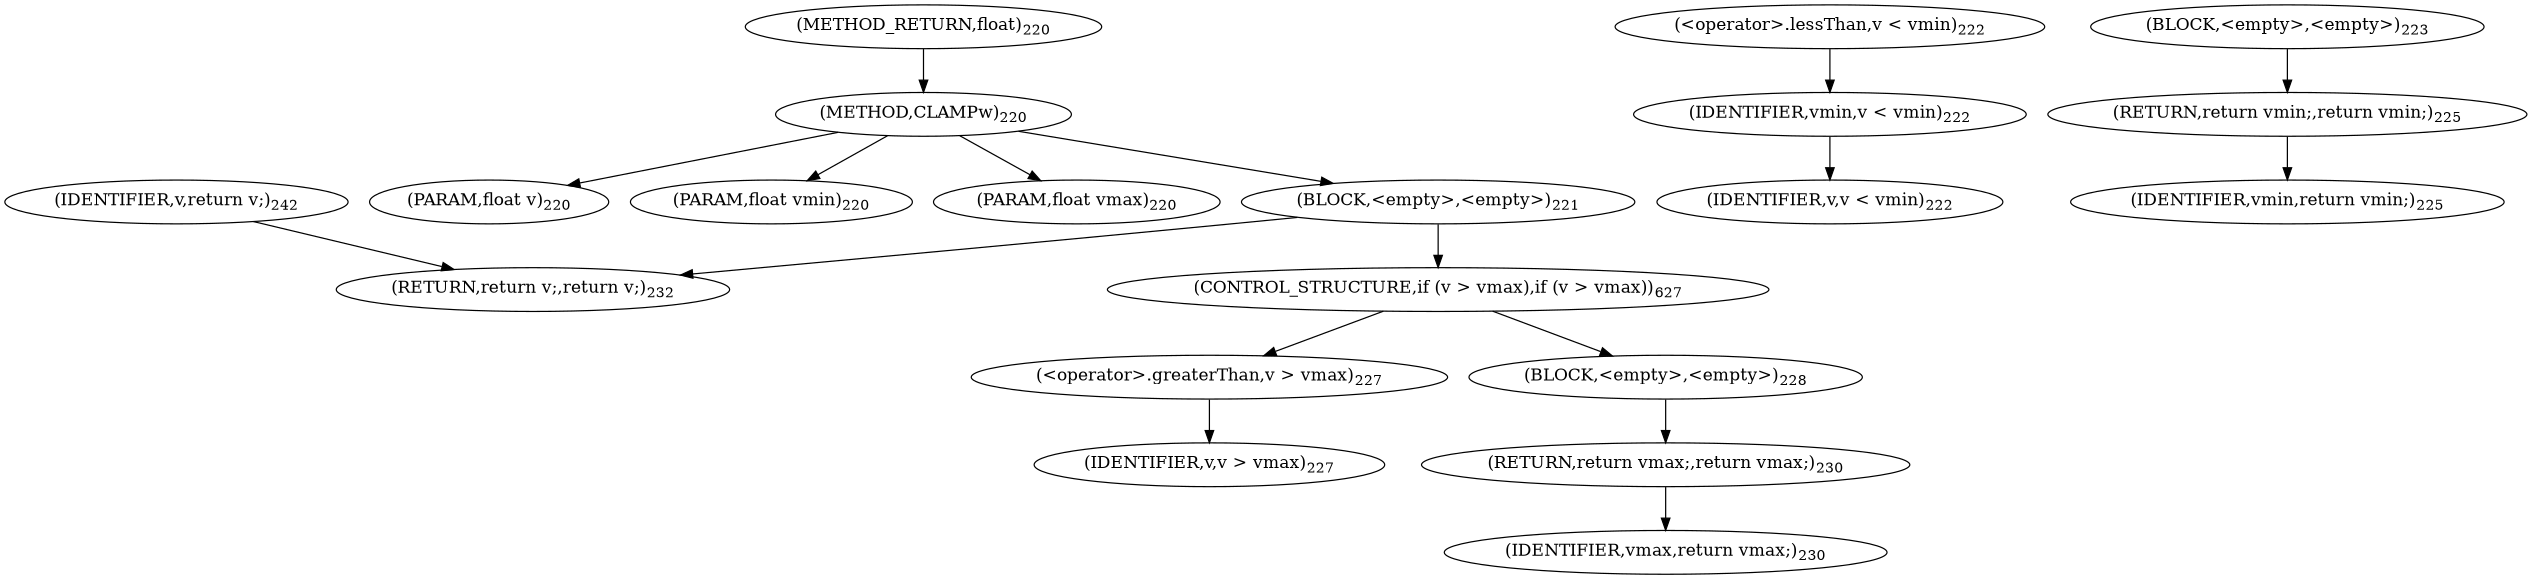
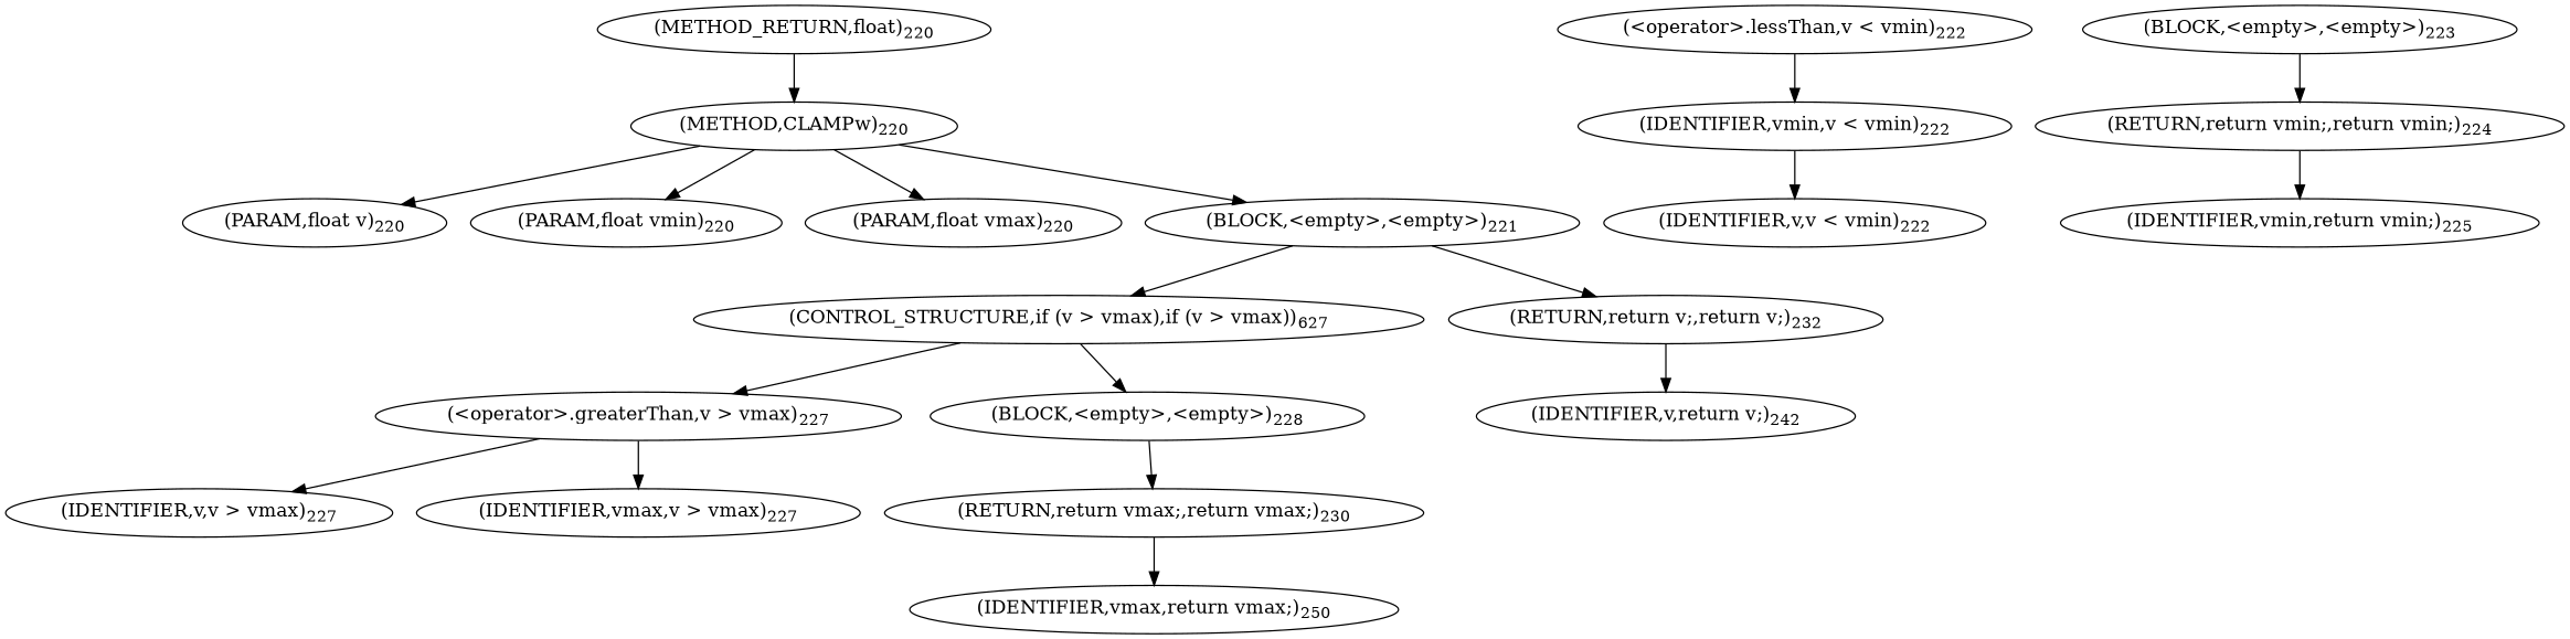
  digraph {
    n1 [label=<(METHOD,CLAMPw)<SUB>220</SUB>>]
    n2 [label=<(PARAM,float v)<SUB>220</SUB>>]
    n3 [label=<(PARAM,float vmin)<SUB>220</SUB>>]
    n4 [label=<(PARAM,float vmax)<SUB>220</SUB>>]
    n5 [label=<(BLOCK,&lt;empty&gt;,&lt;empty&gt;)<SUB>221</SUB>>]
    n6 [label=<(CONTROL_STRUCTURE,if (v &gt; vmax),if (v &gt; vmax))<SUB>627</SUB>>]
    n7 [label=<(RETURN,return v;,return v;)<SUB>232</SUB>>]
    n8 [label=<(METHOD_RETURN,float)<SUB>220</SUB>>]
    n9 [label=<(&lt;operator&gt;.greaterThan,v &gt; vmax)<SUB>227</SUB>>]
    n10 [label=<(BLOCK,&lt;empty&gt;,&lt;empty&gt;)<SUB>228</SUB>>]
    n11 [label=<(IDENTIFIER,v,return v;)<SUB>242</SUB>>]
    n12 [label=<(&lt;operator&gt;.lessThan,v &lt; vmin)<SUB>222</SUB>>]
    n13 [label=<(IDENTIFIER,vmin,v &lt; vmin)<SUB>222</SUB>>]
    n14 [label=<(BLOCK,&lt;empty&gt;,&lt;empty&gt;)<SUB>223</SUB>>]
-   n15 [label=<(RETURN,return vmin;,return vmin;)<SUB>225</SUB>>]
+   n15 [label=<(RETURN,return vmin;,return vmin;)<SUB>224</SUB>>]
    n16 [label=<(IDENTIFIER,v,v &lt; vmin)<SUB>222</SUB>>]
    n17 [label=<(IDENTIFIER,vmin,return vmin;)<SUB>225</SUB>>]
    n18 [label=<(IDENTIFIER,v,v &gt; vmax)<SUB>227</SUB>>]
+   n19 [label=<(IDENTIFIER,vmax,v &gt; vmax)<SUB>227</SUB>>]
    n20 [label=<(RETURN,return vmax;,return vmax;)<SUB>230</SUB>>]
-   n21 [label=<(IDENTIFIER,vmax,return vmax;)<SUB>230</SUB>>]
+   n21 [label=<(IDENTIFIER,vmax,return vmax;)<SUB>250</SUB>>]
    n1 -> n2
    n1 -> n3
    n1 -> n4
    n1 -> n5
    n5 -> n6
    n5 -> n7
    n6 -> n9
    n6 -> n10
-   n11 -> n7
+   n7 -> n11
    n8 -> n1
    n9 -> n18
+   n9 -> n19
    n10 -> n20
    n12 -> n13
    n13 -> n16
    n14 -> n15
    n15 -> n17
    n20 -> n21
  }
